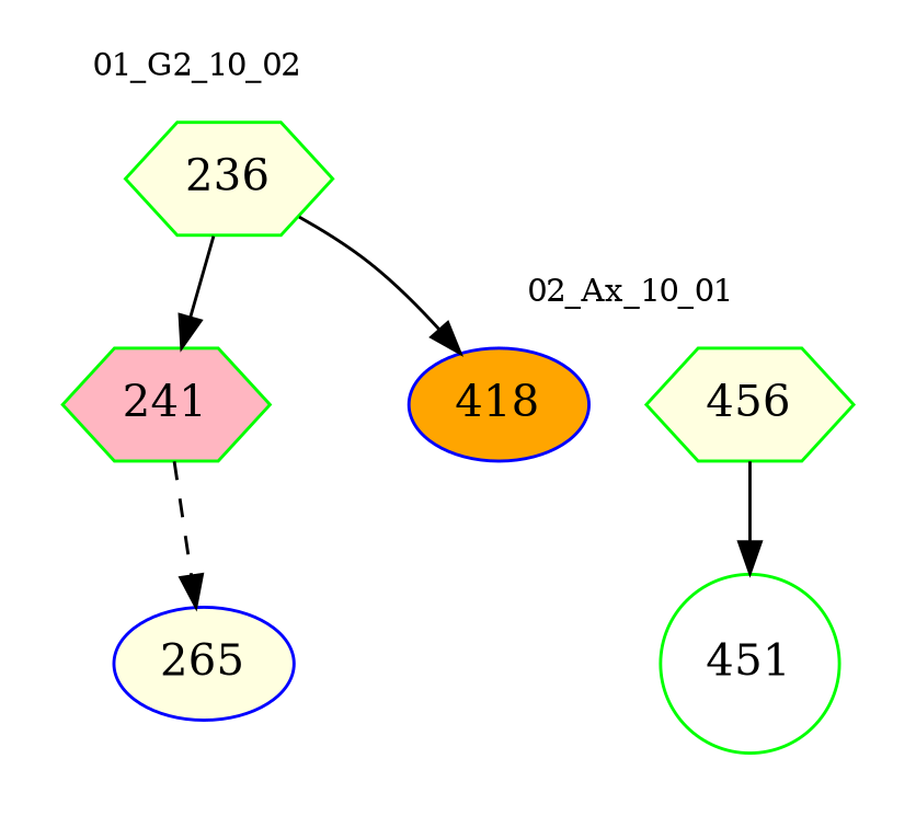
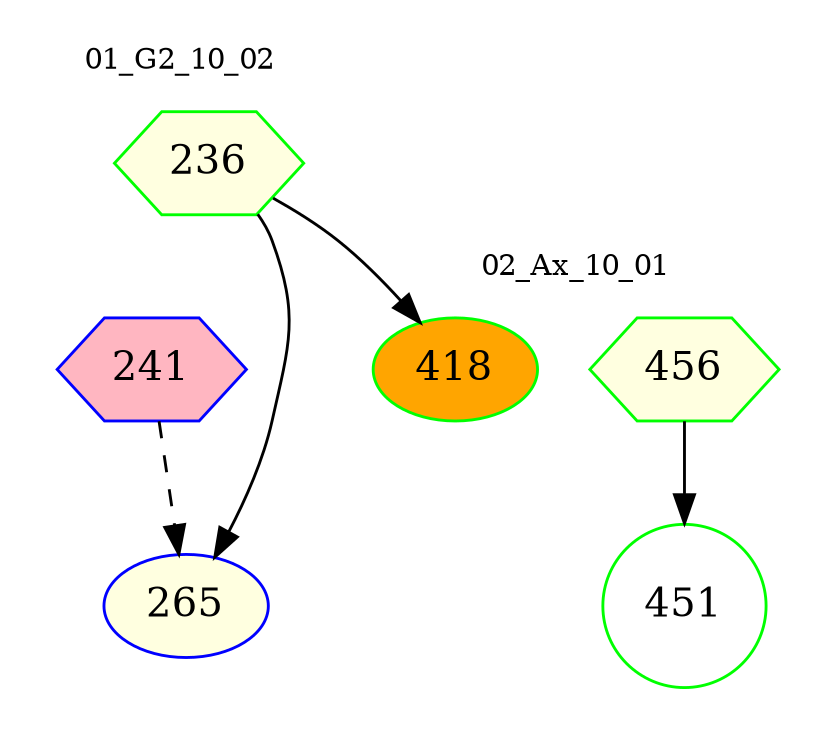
  digraph {
    node [color=green fillcolor=lightyellow shape=hexagon style=filled]
    edge [color=black style=solid]
    n1 [label=456]
    n2 [fillcolor=white label=451 shape=circle]
-   n3 [color=blue fillcolor=orange label=418 shape=ellipse]
+   n3 [fillcolor=orange label=418 shape=ellipse]
    n4 [label=236]
-   n5 [fillcolor=lightpink label=241]
+   n5 [color=blue fillcolor=lightpink label=241]
    n6 [color=blue label=265 shape=ellipse]
    subgraph cluster_1 {
      color=white
      fontsize=10
      label="02_Ax_10_01"
      n1
      n2
      n3
    }
    subgraph cluster_2 {
      color=white
      fontsize=10
      label="01_G2_10_02"
      n4
      n5
      n6
    }
    n1 -> n2
    n4 -> n3
-   n4 -> n5
+   n4 -> n6
    n5 -> n6 [style=dashed]
  }
